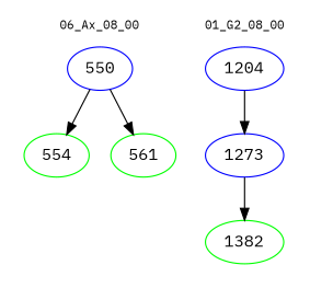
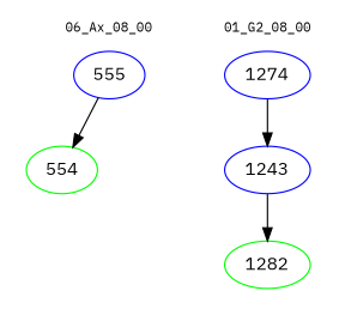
  digraph {
    fontname="IBM Plex Mono"
    node [color=blue fontname="IBM Plex Mono"]
    edge [color=black fontname="IBM Plex Mono"]
-   n1 [label=550]
+   n1 [label=555]
    n2 [color=green label=554]
-   n3 [color=green label=561]
-   n4 [label=1273]
-   n5 [label=1204]
-   n6 [color=green label=1382]
+   n4 [label=1243]
+   n5 [label=1274]
+   n6 [color=green label=1282]
    subgraph cluster_1 {
      color=white
      fontsize=10
      label="06_Ax_08_00"
      n1
      n2
-     n3
    }
    subgraph cluster_2 {
      color=white
      fontsize=10
      label="01_G2_08_00"
      n4
      n5
      n6
    }
    n1 -> n2
-   n1 -> n3
    n4 -> n6
    n5 -> n4
  }
